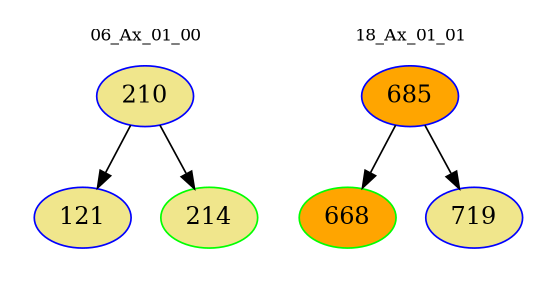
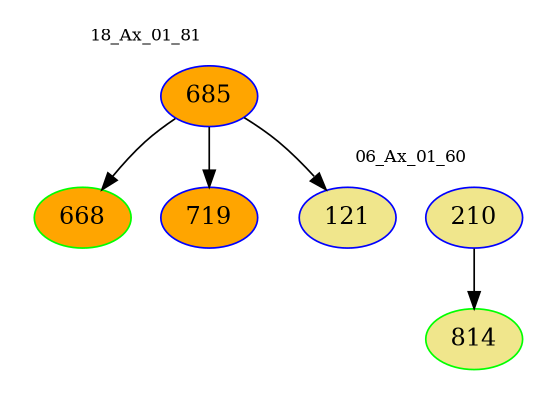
  digraph {
    node [color=blue fillcolor=khaki style=filled]
    edge [color=black]
    n1 [label=210]
    n2 [label=121]
-   n3 [color=green label=214]
+   n3 [color=green label=814]
    n4 [fillcolor=orange label=685]
    n5 [color=green fillcolor=orange label=668]
-   n6 [label=719]
+   n6 [fillcolor=orange label=719]
    subgraph cluster_1 {
      color=white
      fontsize=10
-     label="06_Ax_01_00"
+     label="06_Ax_01_60"
      n1
      n2
      n3
    }
    subgraph cluster_2 {
      color=white
      fontsize=10
-     label="18_Ax_01_01"
+     label="18_Ax_01_81"
      n4
      n5
      n6
    }
-   n1 -> n2
+   n4 -> n2
    n1 -> n3
    n4 -> n5
    n4 -> n6
  }
